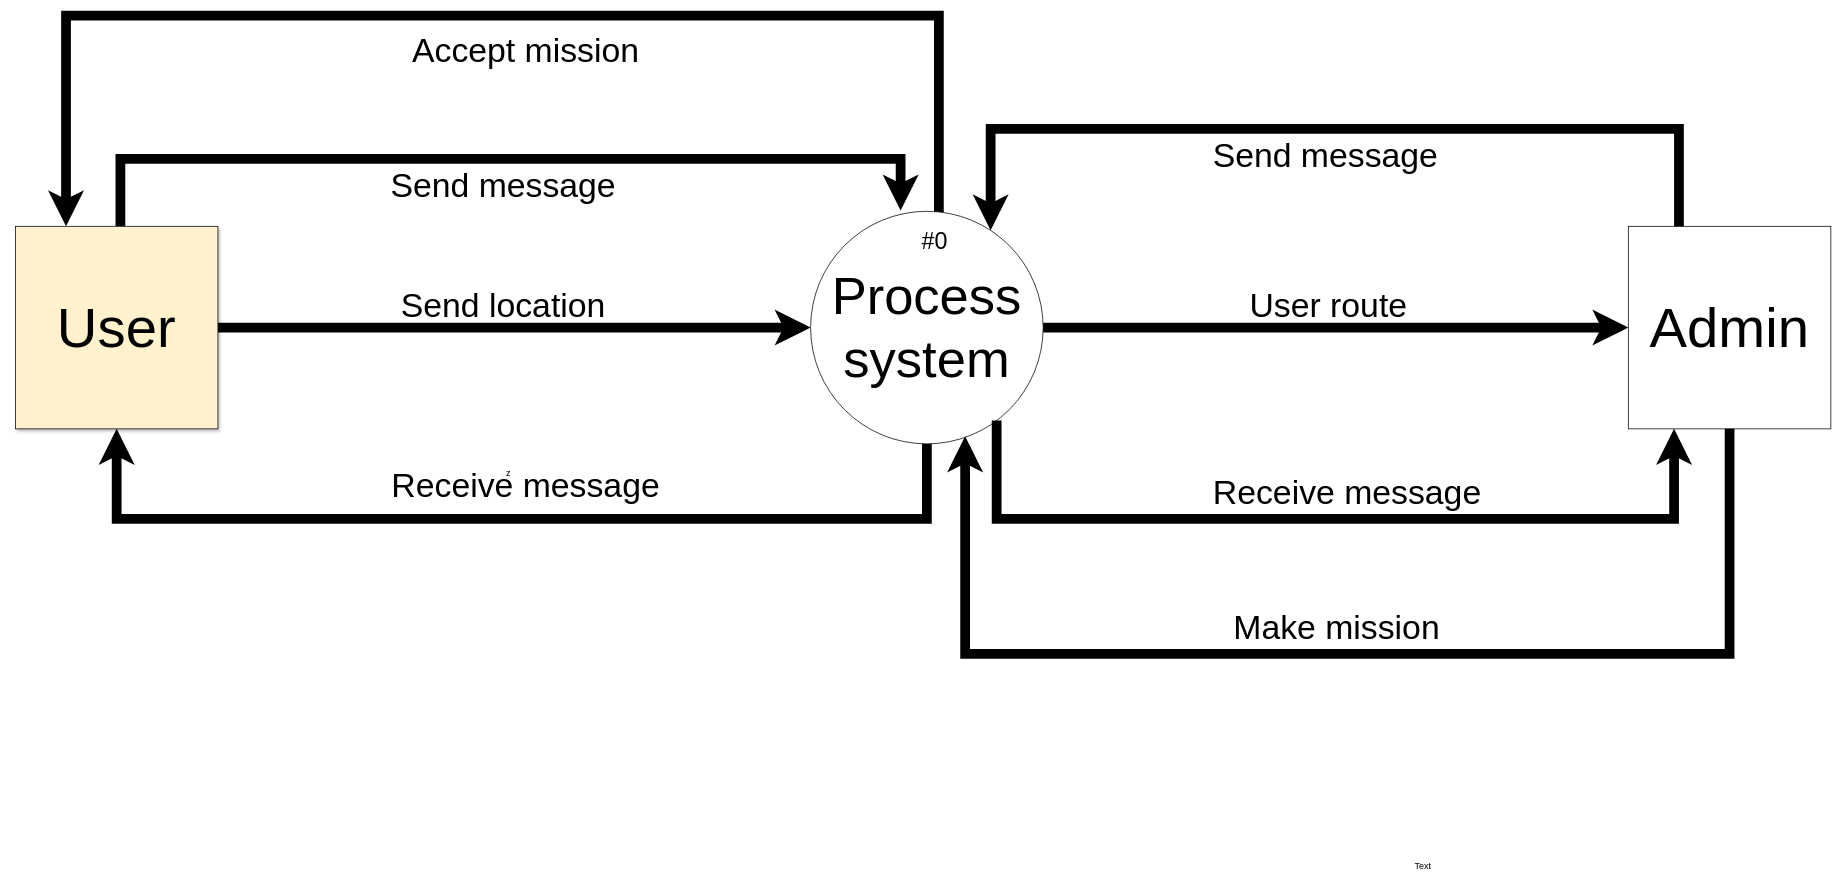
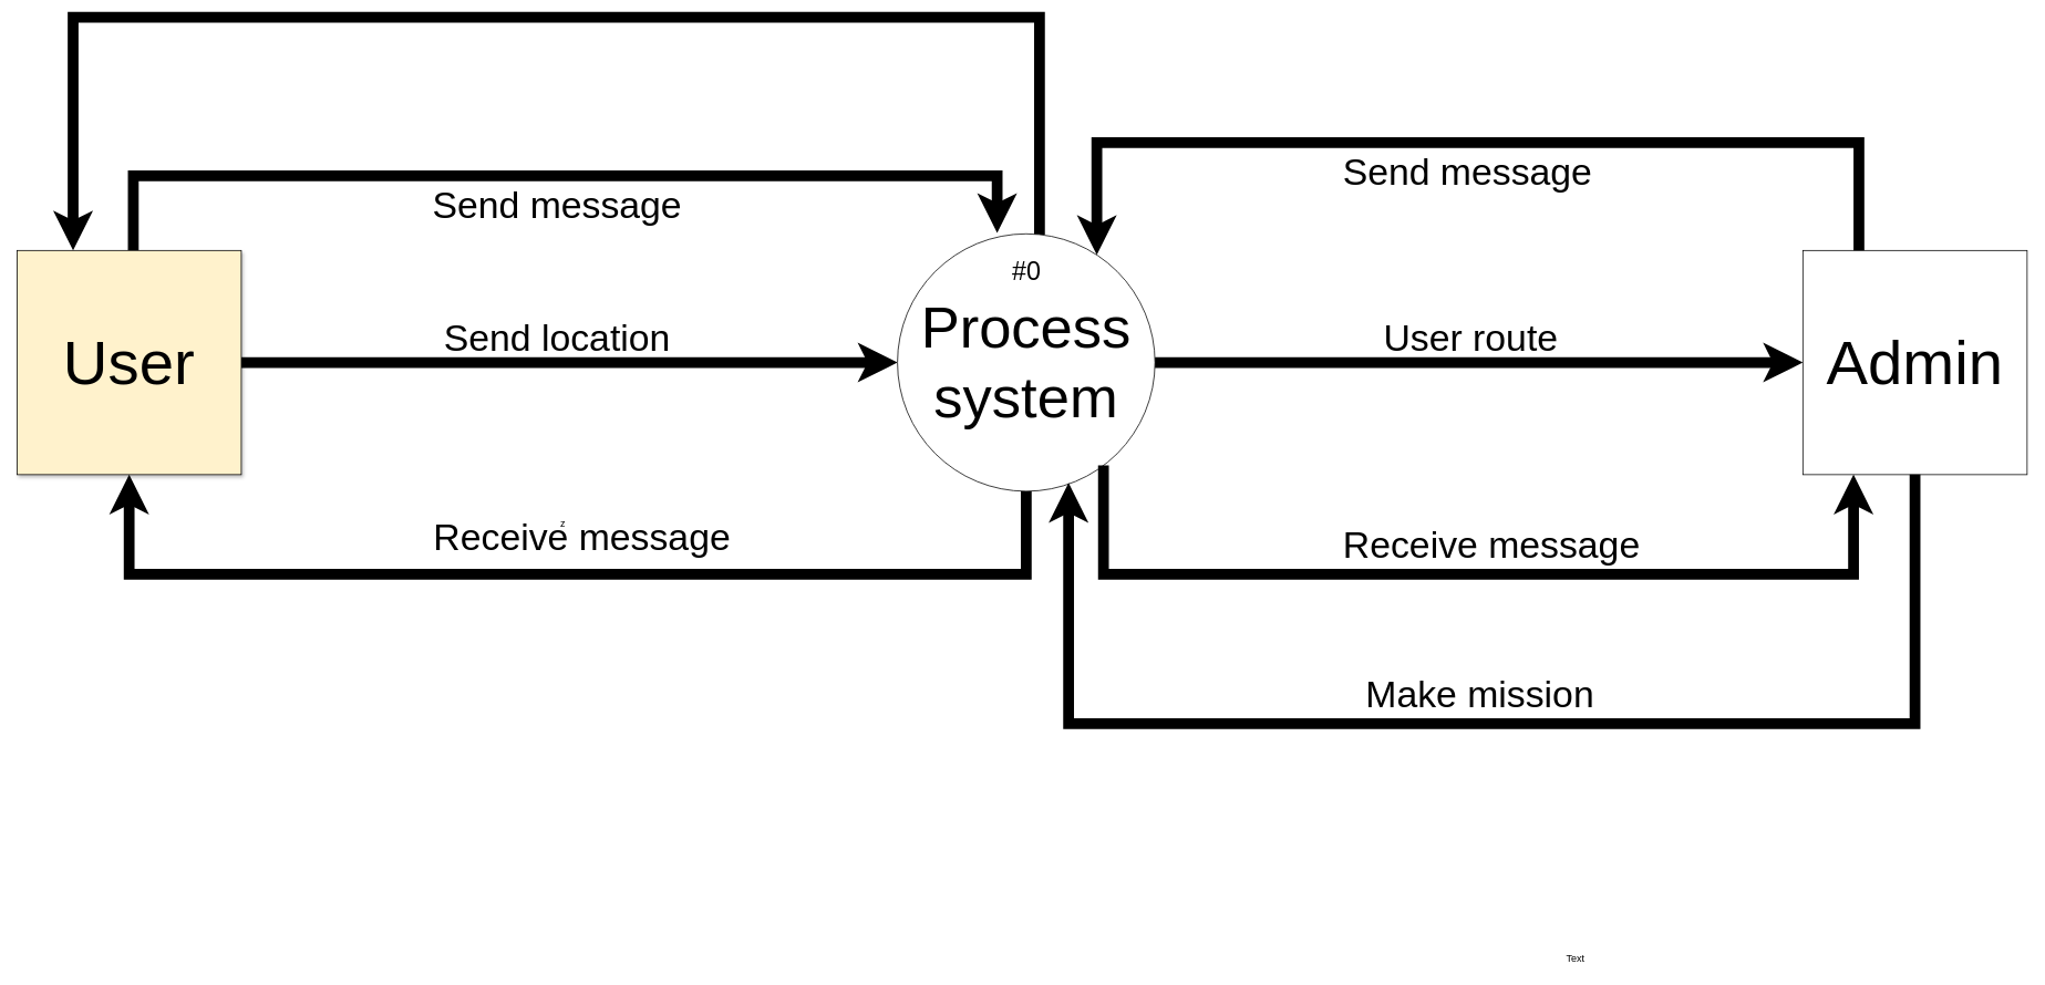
  <mxCell id="0" />
  <mxCell id="1" parent="0" />
  <mxCell id="2" style="edgeStyle=orthogonalEdgeStyle;rounded=0;orthogonalLoop=1;jettySize=auto;html=1;strokeWidth=13;" parent="1" source="5" target="7" edge="1"><mxGeometry relative="1" as="geometry" /></mxCell>
  <mxCell id="3" style="edgeStyle=orthogonalEdgeStyle;rounded=0;orthogonalLoop=1;jettySize=auto;html=1;strokeWidth=13;" parent="1" source="5" edge="1"><mxGeometry relative="1" as="geometry"><mxPoint x="1200" y="280" as="targetPoint" /><Array as="points"><mxPoint x="160" y="211" /><mxPoint x="1200" y="211" /><mxPoint x="1200" y="280" /></Array></mxGeometry></mxCell>
  <mxCell id="4" style="edgeStyle=orthogonalEdgeStyle;rounded=0;jumpStyle=none;orthogonalLoop=1;jettySize=auto;html=1;entryX=0.25;entryY=0;entryDx=0;entryDy=0;strokeWidth=13;" parent="1" source="7" target="5" edge="1"><mxGeometry relative="1" as="geometry"><mxPoint x="1289" y="291" as="sourcePoint" /><Array as="points"><mxPoint x="1251" y="20" /><mxPoint x="87" y="20" /></Array></mxGeometry></mxCell>
  <mxCell id="5" value="&lt;font style=&quot;font-size: 75px&quot;&gt;User&lt;/font&gt;" style="whiteSpace=wrap;html=1;aspect=fixed;rounded=0;glass=0;comic=0;shadow=1;fillColor=#fff2cc;" parent="1" vertex="1"><mxGeometry x="20" y="301" width="270" height="270" as="geometry" /></mxCell>
  <mxCell id="6" style="edgeStyle=orthogonalEdgeStyle;rounded=0;jumpStyle=none;orthogonalLoop=1;jettySize=auto;html=1;exitX=0.5;exitY=1;exitDx=0;exitDy=0;strokeWidth=13;entryX=0.5;entryY=1;entryDx=0;entryDy=0;" parent="1" source="7" target="5" edge="1"><mxGeometry relative="1" as="geometry"><mxPoint x="150" y="701" as="targetPoint" /><Array as="points"><mxPoint x="1234" y="691" /><mxPoint x="154" y="691" /></Array></mxGeometry></mxCell>
  <mxCell id="7" value="&lt;font style=&quot;font-size: 70px&quot;&gt;Process system&lt;/font&gt;" style="ellipse;whiteSpace=wrap;html=1;aspect=fixed;" parent="1" vertex="1"><mxGeometry x="1080" y="281" width="310" height="310" as="geometry" /></mxCell>
  <mxCell id="8" style="edgeStyle=orthogonalEdgeStyle;rounded=0;orthogonalLoop=1;jettySize=auto;html=1;strokeWidth=13;entryX=0;entryY=0.5;entryDx=0;entryDy=0;exitX=1;exitY=0.5;exitDx=0;exitDy=0;" parent="1" source="7" target="9" edge="1"><mxGeometry relative="1" as="geometry"><mxPoint x="2010" y="521" as="sourcePoint" /><mxPoint x="2150" y="441" as="targetPoint" /></mxGeometry></mxCell>
  <mxCell id="9" value="&lt;font style=&quot;font-size: 75px&quot;&gt;Admin&lt;/font&gt;" style="whiteSpace=wrap;html=1;aspect=fixed;" parent="1" vertex="1"><mxGeometry x="2170" y="301" width="270" height="270" as="geometry" /></mxCell>
  <mxCell id="10" value="&lt;font style=&quot;font-size: 45px&quot;&gt;Send location&lt;br&gt;&lt;/font&gt;" style="text;html=1;align=center;verticalAlign=middle;resizable=0;points=[];;autosize=1;" parent="1" vertex="1"><mxGeometry x="525" y="391" width="290" height="30" as="geometry" /></mxCell>
  <mxCell id="11" value="&lt;div&gt;&lt;font style=&quot;font-size: 45px&quot;&gt;Send message&lt;/font&gt;&lt;/div&gt;" style="text;html=1;align=center;verticalAlign=middle;resizable=0;points=[];;autosize=1;" parent="1" vertex="1"><mxGeometry x="510" y="231" width="320" height="30" as="geometry" /></mxCell>
  <mxCell id="12" value="z" style="text;html=1;align=center;verticalAlign=middle;resizable=0;points=[];;autosize=1;" parent="1" vertex="1"><mxGeometry x="667" y="620" width="20" height="20" as="geometry" /></mxCell>
  <mxCell id="13" value="&lt;div&gt;&lt;font style=&quot;font-size: 45px&quot;&gt;Receive message&lt;/font&gt;&lt;/div&gt;" style="text;html=1;align=center;verticalAlign=middle;resizable=0;points=[];;autosize=1;" parent="1" vertex="1"><mxGeometry x="515" y="631" width="370" height="30" as="geometry" /></mxCell>
- <mxCell id="14" value="&lt;div&gt;&lt;font style=&quot;font-size: 45px&quot;&gt;Accept mission&lt;/font&gt;&lt;/div&gt;" style="text;html=1;align=center;verticalAlign=middle;resizable=0;points=[];;autosize=1;" parent="1" vertex="1"><mxGeometry x="540" y="51" width="320" height="30" as="geometry" /></mxCell>
  <mxCell id="15" style="edgeStyle=orthogonalEdgeStyle;rounded=0;jumpStyle=none;orthogonalLoop=1;jettySize=auto;html=1;strokeWidth=13;exitX=0.5;exitY=1;exitDx=0;exitDy=0;" parent="1" source="9" edge="1"><mxGeometry relative="1" as="geometry"><mxPoint x="2231" y="571" as="sourcePoint" /><mxPoint x="1286" y="581" as="targetPoint" /><Array as="points"><mxPoint x="2285" y="871" /><mxPoint x="1285" y="871" /></Array></mxGeometry></mxCell>
  <mxCell id="16" value="&lt;div&gt;&lt;font style=&quot;font-size: 45px&quot;&gt;Make mission&lt;/font&gt;&lt;/div&gt;" style="text;html=1;align=center;verticalAlign=middle;resizable=0;points=[];;autosize=1;" parent="1" vertex="1"><mxGeometry x="1636.33" y="821" width="290" height="30" as="geometry" /></mxCell>
  <mxCell id="17" value="&lt;font style=&quot;font-size: 45px&quot;&gt;User route&lt;br&gt;&lt;/font&gt;" style="text;html=1;align=center;verticalAlign=middle;resizable=0;points=[];;autosize=1;" parent="1" vertex="1"><mxGeometry x="1640" y="391" width="260" height="30" as="geometry" /></mxCell>
  <mxCell id="18" style="edgeStyle=orthogonalEdgeStyle;rounded=0;orthogonalLoop=1;jettySize=auto;html=1;strokeWidth=13;" parent="1" source="7" edge="1"><mxGeometry relative="1" as="geometry"><mxPoint x="1328.574" y="782" as="sourcePoint" /><mxPoint x="2231" y="571" as="targetPoint" /><Array as="points"><mxPoint x="1328" y="691" /><mxPoint x="2231" y="691" /><mxPoint x="2231" y="571" /></Array></mxGeometry></mxCell>
  <mxCell id="19" value="Text" style="text;html=1;align=center;verticalAlign=middle;resizable=0;points=[];;autosize=1;" parent="1" vertex="1"><mxGeometry x="1876" y="1144" width="40" height="20" as="geometry" /></mxCell>
  <mxCell id="20" value="&lt;div&gt;&lt;font style=&quot;font-size: 45px&quot;&gt;Receive message&lt;/font&gt;&lt;/div&gt;" style="text;html=1;align=center;verticalAlign=middle;resizable=0;points=[];;autosize=1;" parent="1" vertex="1"><mxGeometry x="1610" y="640" width="370" height="30" as="geometry" /></mxCell>
  <mxCell id="21" style="edgeStyle=orthogonalEdgeStyle;rounded=0;jumpStyle=none;orthogonalLoop=1;jettySize=auto;html=1;exitX=0.25;exitY=0;exitDx=0;exitDy=0;strokeWidth=13;" parent="1" source="9" target="7" edge="1"><mxGeometry relative="1" as="geometry"><mxPoint x="1320" y="301" as="targetPoint" /><mxPoint x="2400.333" y="25" as="sourcePoint" /><Array as="points"><mxPoint x="2237" y="171" /><mxPoint x="1320" y="171" /></Array></mxGeometry></mxCell>
  <mxCell id="22" value="&lt;div&gt;&lt;font style=&quot;font-size: 45px&quot;&gt;Send message&lt;/font&gt;&lt;/div&gt;" style="text;html=1;align=center;verticalAlign=middle;resizable=0;points=[];;autosize=1;" parent="1" vertex="1"><mxGeometry x="1606.33" y="191" width="320" height="30" as="geometry" /></mxCell>
- <mxCell id="23" value="&lt;font style=&quot;font-size: 31px&quot;&gt;#0&lt;/font&gt;" style="text;html=1;align=center;verticalAlign=middle;resizable=0;points=[];;autosize=1;" parent="1" vertex="1"><mxGeometry x="1220" y="306" width="50" height="30" as="geometry" /></mxCell>
+ <mxCell id="23" value="&lt;font style=&quot;font-size: 31px&quot;&gt;#0&lt;/font&gt;" style="text;html=1;align=center;verticalAlign=middle;resizable=0;points=[];;autosize=1;" parent="1" vertex="1"><mxGeometry x="1210" y="311" width="50" height="30" as="geometry" /></mxCell>
